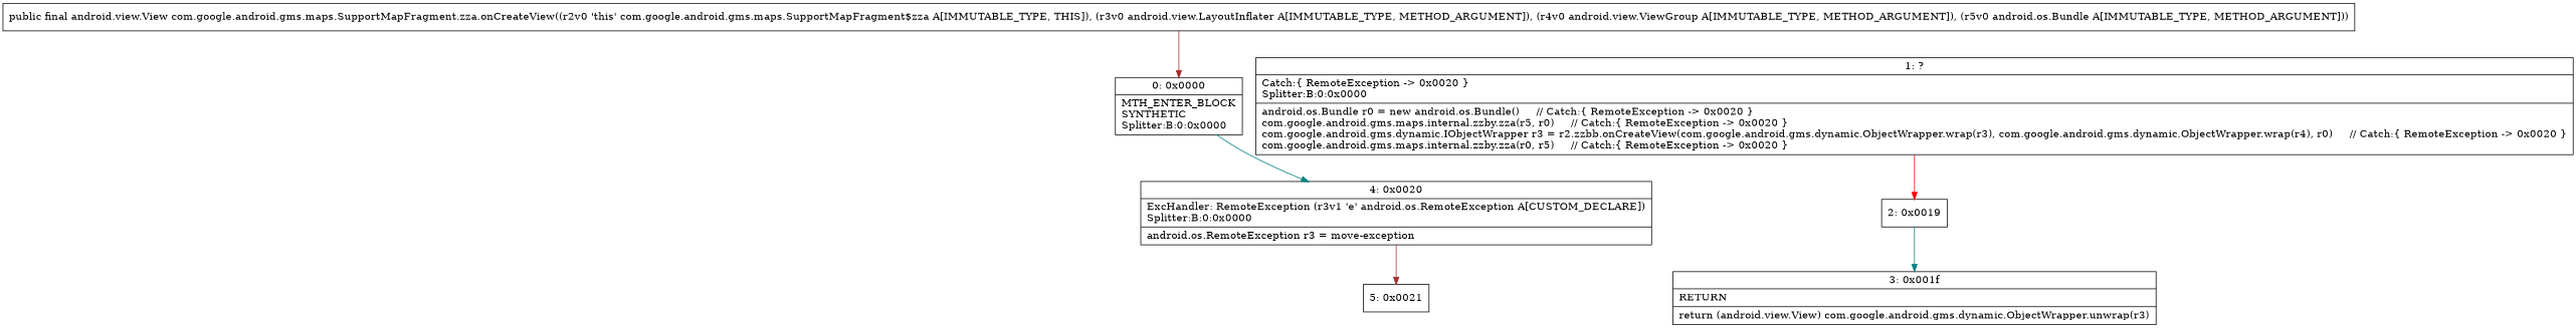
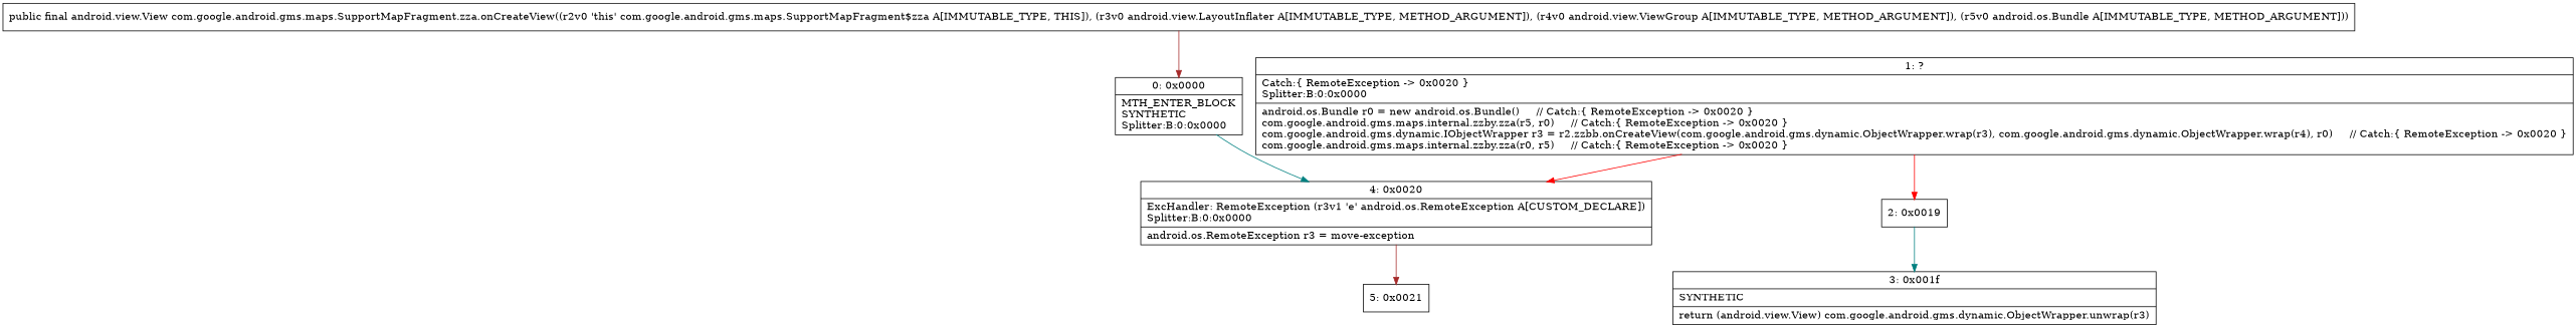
  digraph {
    node [shape=record]
    edge [color=teal]
    n1 [label="{0\:\ 0x0000|MTH_ENTER_BLOCK\lSYNTHETIC\lSplitter:B:0:0x0000\l}"]
    n2 [label="{4\:\ 0x0020|ExcHandler: RemoteException (r3v1 'e' android.os.RemoteException A[CUSTOM_DECLARE])\lSplitter:B:0:0x0000\l|android.os.RemoteException r3 = move\-exception\l}"]
    n3 [label="{1\:\ ?|Catch:\{ RemoteException \-\> 0x0020 \}\lSplitter:B:0:0x0000\l|android.os.Bundle r0 = new android.os.Bundle()     \/\/ Catch:\{ RemoteException \-\> 0x0020 \}\lcom.google.android.gms.maps.internal.zzby.zza(r5, r0)     \/\/ Catch:\{ RemoteException \-\> 0x0020 \}\lcom.google.android.gms.dynamic.IObjectWrapper r3 = r2.zzbb.onCreateView(com.google.android.gms.dynamic.ObjectWrapper.wrap(r3), com.google.android.gms.dynamic.ObjectWrapper.wrap(r4), r0)     \/\/ Catch:\{ RemoteException \-\> 0x0020 \}\lcom.google.android.gms.maps.internal.zzby.zza(r0, r5)     \/\/ Catch:\{ RemoteException \-\> 0x0020 \}\l}"]
    n4 [label="{2\:\ 0x0019}"]
    n5 [label="{5\:\ 0x0021}"]
-   n6 [label="{3\:\ 0x001f|RETURN\l|return (android.view.View) com.google.android.gms.dynamic.ObjectWrapper.unwrap(r3)\l}"]
+   n6 [label="{3\:\ 0x001f|SYNTHETIC\l|return (android.view.View) com.google.android.gms.dynamic.ObjectWrapper.unwrap(r3)\l}"]
    n7 [label="{public final android.view.View com.google.android.gms.maps.SupportMapFragment.zza.onCreateView((r2v0 'this' com.google.android.gms.maps.SupportMapFragment$zza A[IMMUTABLE_TYPE, THIS]), (r3v0 android.view.LayoutInflater A[IMMUTABLE_TYPE, METHOD_ARGUMENT]), (r4v0 android.view.ViewGroup A[IMMUTABLE_TYPE, METHOD_ARGUMENT]), (r5v0 android.os.Bundle A[IMMUTABLE_TYPE, METHOD_ARGUMENT])) }"]
    n1 -> n2
    n2 -> n5 [color=brown]
+   n3 -> n2 [color=red]
    n3 -> n4 [color=red]
    n4 -> n6
    n7 -> n1 [color=brown]
  }
